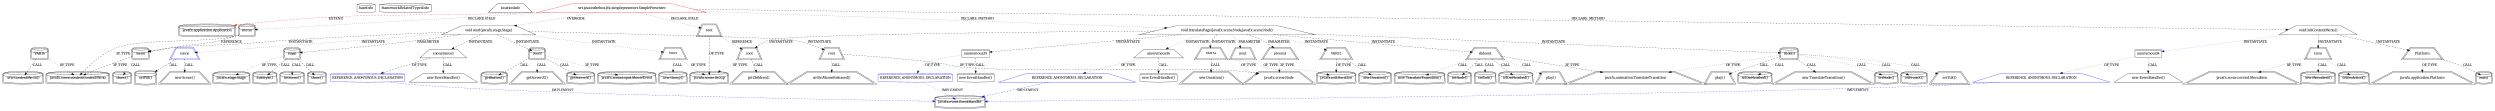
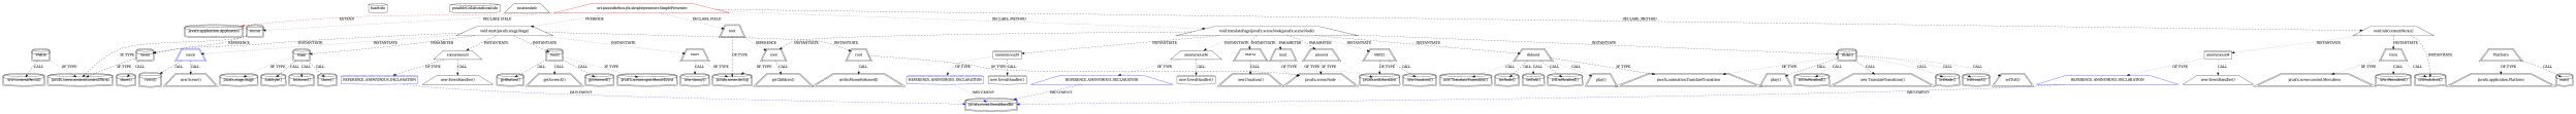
  digraph {
    fontname=Merriweather
    node [fontname=Merriweather shape=cylinder isFrameworkType=true vertexType=INSIDE_CALL peripheries=2]
    edge [fontname=Merriweather style=dashed]
    baseInfo [category=extension_graph graphId=4239 isAnonymous=false possibleRelation=true isFrameworkType="" vertexType="" peripheries=""]
-   frameworkRelatedTypesInfo [0="javafx.application.Application" isFrameworkType="" vertexType="" peripheries=""]
+   possibleCollaborationsInfo [0="4239~CLIENT_METHOD_DECLARATION-INSTANTIATION-~javafx.application.Application ~javafx.event.EventHandler ~false~true" 1="4239~OVERRIDING_METHOD_DECLARATION-INSTANTIATION-~javafx.application.Application ~javafx.event.EventHandler ~false~true" isFrameworkType="" vertexType="" peripheries=""]
    locationInfo [contextSignature=SimplePresenter filePath="/skrb-SimplePresenter/SimplePresenter-master/src/net/javainthebox/jfx/simplepresenter/SimplePresenter.java" graphId=4239 projectName="skrb-SimplePresenter" shape=trapezium isFrameworkType="" vertexType="" peripheries=""]
    n5 [color=red isFrameworkType=false label="net.javainthebox.jfx.simplepresenter.SimplePresenter" shape=trapezium vertexType=ROOT_CLIENT_CLASS_DECLARATION peripheries=""]
    n6 [label="javafx.application.Application" vertexType=FRAMEWORK_CLASS_TYPE]
    n7 [label=menu vertexType=FIELD_DECLARATION]
    n8 [label=root shape=trapezium vertexType=FIELD_DECLARATION]
    n9 [isFrameworkType=false label="void start(javafx.stage.Stage)" shape=trapezium vertexType=OVERRIDING_METHOD_DECLARATION peripheries=""]
    n10 [isFrameworkType=false label="void initContextMenu()" shape=trapezium vertexType=CLIENT_METHOD_DECLARATION peripheries=""]
    n11 [isFrameworkType=false label="void translatePage(javafx.scene.Node,javafx.scene.Node)" shape=trapezium vertexType=CLIENT_METHOD_DECLARATION peripheries=""]
    n12 [label="javafx.scene.control.ContextMenu" vertexType=FRAMEWORK_CLASS_TYPE]
    n13 [label=menu vertexType=VARIABLE_EXPRESION]
    n14 [label="javafx.scene.Group" vertexType=FRAMEWORK_CLASS_TYPE]
    n15 [label=root shape=trapezium vertexType=VARIABLE_EXPRESION]
    n16 [label=stage vertexType=PARAMETER_DECLARATION]
    n17 [label=VAR1 shape=trapezium vertexType=VARIABLE_EXPRESION]
    n18 [label=root shape=trapezium vertexType=VARIABLE_EXPRESION]
    n19 [isFrameworkType=false label=anonymous3 shape=trapezium vertexType=VARIABLE_EXPRESION peripheries=""]
    n20 [label=event vertexType=VARIABLE_EXPRESION]
    n21 [color=blue label=scene shape=trapezium vertexType=VARIABLE_EXPRESION]
    n22 [label=item shape=trapezium vertexType=VARIABLE_EXPRESION]
    n23 [isFrameworkType=false label=anonymous14 vertexType=VARIABLE_EXPRESION peripheries=""]
    n24 [label=Platform shape=trapezium vertexType=VARIABLE_EXPRESION]
    n25 [label=next shape=trapezium vertexType=PARAMETER_DECLARATION]
    n26 [label=present shape=trapezium vertexType=PARAMETER_DECLARATION]
    n27 [label=slidein vertexType=VARIABLE_EXPRESION]
    n28 [label=VAR24 shape=trapezium vertexType=VARIABLE_EXPRESION]
    n29 [isFrameworkType=false label=anonymous29 vertexType=VARIABLE_EXPRESION peripheries=""]
    n30 [label=slideout shape=trapezium vertexType=VARIABLE_EXPRESION]
    n31 [label=VAR32 shape=trapezium vertexType=VARIABLE_EXPRESION]
    n32 [isFrameworkType=false label=anonymous36 shape=trapezium vertexType=VARIABLE_EXPRESION peripheries=""]
    n33 [label="show()"]
    n34 [label="getChildren()" shape=trapezium]
    n35 [label="javafx.stage.Stage" vertexType=FRAMEWORK_CLASS_TYPE]
    n36 [label="initStyle()"]
    n37 [label="setScene()"]
    n38 [label="show()"]
    n39 [label="new Group()" vertexType=CONSTRUCTOR_CALL]
    n40 [label="javafx.scene.Node" shape=trapezium vertexType=FRAMEWORK_CLASS_TYPE]
    n41 [label="setOnMouseReleased()" shape=trapezium]
    n42 [color=blue isFrameworkType=false label=REFERENCE_ANONYMOUS_DECLARATION vertexType=REFERENCE_ANONYMOUS_DECLARATION peripheries=""]
    n43 [isFrameworkType=false label="new EventHandler()" shape=trapezium vertexType=CONSTRUCTOR_CALL peripheries=""]
    n44 [label="javafx.scene.input.MouseEvent" vertexType=FRAMEWORK_CLASS_TYPE]
    n45 [label="getButton()"]
    n46 [label="getScreenX()" shape=trapezium]
    n47 [label="getScreenY()"]
    n48 [label="new Scene()" shape=trapezium vertexType=CONSTRUCTOR_CALL]
-   n49 [label="setFill()"]
+   n49 [label="event()"]
    n50 [label="javafx.event.EventHandler" vertexType=FRAMEWORK_INTERFACE_TYPE]
    n51 [label="javafx.scene.control.MenuItem" shape=trapezium vertexType=FRAMEWORK_CLASS_TYPE]
    n52 [label="new MenuItem()" vertexType=CONSTRUCTOR_CALL]
    n53 [label="setOnAction()"]
    n54 [color=blue isFrameworkType=false label=REFERENCE_ANONYMOUS_DECLARATION shape=trapezium vertexType=REFERENCE_ANONYMOUS_DECLARATION peripheries=""]
    n55 [isFrameworkType=false label="new EventHandler()" shape=trapezium vertexType=CONSTRUCTOR_CALL peripheries=""]
    n56 [label="javafx.application.Platform" shape=trapezium vertexType=FRAMEWORK_CLASS_TYPE]
    n57 [label="exit()"]
    n58 [label=VAR16 vertexType=VARIABLE_EXPRESION]
    n59 [label="new ContextMenu()" vertexType=CONSTRUCTOR_CALL]
    n60 [label="javafx.animation.TranslateTransition" shape=trapezium vertexType=FRAMEWORK_CLASS_TYPE]
    n61 [label="new TranslateTransition()" shape=trapezium vertexType=CONSTRUCTOR_CALL]
    n62 [label="setNode()"]
    n63 [label="setFromX()"]
    n64 [label="setToX()" shape=trapezium]
    n65 [label="setOnFinished()"]
    n66 [label="play()" shape=trapezium]
    n67 [label="javafx.util.Duration" vertexType=FRAMEWORK_CLASS_TYPE]
    n68 [label="new Duration()" shape=trapezium vertexType=CONSTRUCTOR_CALL]
    n69 [color=blue isFrameworkType=false label=REFERENCE_ANONYMOUS_DECLARATION vertexType=REFERENCE_ANONYMOUS_DECLARATION peripheries=""]
    n70 [isFrameworkType=false label="new EventHandler()" vertexType=CONSTRUCTOR_CALL peripheries=""]
    n71 [label="new TranslateTransition()" vertexType=CONSTRUCTOR_CALL]
    n72 [label="setNode()"]
    n73 [label="setToX()"]
    n74 [label="setOnFinished()"]
    n75 [label="play()" shape=trapezium]
    n76 [label="new Duration()" vertexType=CONSTRUCTOR_CALL]
    n77 [color=blue isFrameworkType=false label=REFERENCE_ANONYMOUS_DECLARATION shape=trapezium vertexType=REFERENCE_ANONYMOUS_DECLARATION peripheries=""]
    n78 [isFrameworkType=false label="new EventHandler()" vertexType=CONSTRUCTOR_CALL peripheries=""]
    n5 -> n6 [color=red label=EXTEND]
    n5 -> n7 [label=DECLARE_FIELD style=dotted]
    n5 -> n8 [label=DECLARE_FIELD style=dotted]
    n5 -> n9 [label=OVERRIDE style=dotted]
    n5 -> n10 [label=DECLARE_METHOD]
    n5 -> n11 [label=DECLARE_METHOD style=dotted]
    n7 -> n12 [label=OF_TYPE]
    n7 -> n13 [label=REFERENCE]
    n8 -> n14 [label=OF_TYPE]
    n8 -> n15 [label=REFERENCE style=dotted]
    n9 -> n13 [label=INSTANTIATE]
    n9 -> n16 [label=PARAMETER]
    n9 -> n17 [label=INSTANTIATE style=dotted]
    n9 -> n18 [label=INSTANTIATE]
    n9 -> n19 [label=INSTANTIATE]
    n9 -> n20 [label=INSTANTIATE]
    n9 -> n21 [label=INSTANTIATE style=dotted]
    n10 -> n22 [label=INSTANTIATE]
-   n10 -> n23 [label=INSTANTIATE style=dotted color=blue]
-   n10 -> n24 [label=INSTANTIATE]
+   n10 -> n23 [label=INSTANTIATE style=dotted]
+   n10 -> n53 [label=INSTANTIATE]
    n11 -> n15 [label=INSTANTIATE]
    n11 -> n25 [label=PARAMETER style=dotted]
    n11 -> n26 [label=PARAMETER]
    n11 -> n27 [label=INSTANTIATE]
    n11 -> n28 [label=INSTANTIATE]
    n11 -> n29 [label=INSTANTIATE]
    n11 -> n30 [label=INSTANTIATE]
    n11 -> n31 [label=INSTANTIATE style=dotted]
    n11 -> n32 [label=INSTANTIATE style=dotted]
    n13 -> n12 [label=OF_TYPE]
    n13 -> n33 [label=CALL style=dotted]
    n15 -> n14 [label=OF_TYPE style=dotted]
    n15 -> n34 [label=CALL]
    n16 -> n35 [label=OF_TYPE style=dotted]
    n16 -> n36 [label=CALL]
    n16 -> n37 [label=CALL style=dotted]
    n16 -> n38 [label=CALL]
    n17 -> n14 [label=OF_TYPE style=dotted]
    n17 -> n39 [label=CALL style=dotted]
    n18 -> n40 [label=OF_TYPE]
    n18 -> n41 [label=CALL style=dotted]
    n19 -> n42 [label=OF_TYPE]
    n19 -> n43 [label=CALL]
    n20 -> n44 [label=OF_TYPE style=dotted]
    n20 -> n45 [label=CALL]
    n20 -> n46 [label=CALL style=dotted]
    n20 -> n47 [label=CALL]
    n21 -> n48 [label=CALL]
    n21 -> n49 [label=CALL]
    n22 -> n51 [label=OF_TYPE style=dotted]
    n22 -> n52 [label=CALL style=dotted]
    n22 -> n53 [label=CALL style=dotted]
    n23 -> n54 [label=OF_TYPE style=dotted]
    n23 -> n55 [label=CALL style=dotted]
    n24 -> n56 [label=OF_TYPE style=dotted]
    n24 -> n57 [label=CALL]
    n25 -> n40 [label=OF_TYPE style=dotted]
    n26 -> n40 [label=OF_TYPE style=dotted]
    n27 -> n60 [label=OF_TYPE style=dotted]
    n27 -> n61 [label=CALL]
    n27 -> n62 [label=CALL style=dotted]
    n27 -> n63 [label=CALL style=dotted]
    n27 -> n64 [label=CALL style=dotted]
    n27 -> n65 [label=CALL style=dotted]
    n27 -> n66 [label=CALL]
    n28 -> n67 [label=OF_TYPE style=dotted]
    n28 -> n68 [label=CALL]
    n29 -> n69 [label=OF_TYPE style=dotted]
    n29 -> n70 [label=CALL]
    n30 -> n60 [label=OF_TYPE]
    n30 -> n71 [label=CALL style=dotted]
    n30 -> n72 [label=CALL]
    n30 -> n73 [label=CALL style=dotted]
    n30 -> n74 [label=CALL]
    n30 -> n75 [label=CALL style=dotted]
    n31 -> n67 [label=OF_TYPE]
    n31 -> n76 [label=CALL]
    n32 -> n77 [label=OF_TYPE style=dotted]
    n32 -> n78 [label=CALL]
    n42 -> n50 [color=blue label=IMPLEMENT]
    n54 -> n50 [color=blue label=IMPLEMENT]
    n58 -> n12 [label=OF_TYPE style=dotted]
    n58 -> n59 [label=CALL]
    n69 -> n50 [color=blue label=IMPLEMENT style=dotted]
    n77 -> n50 [color=blue label=IMPLEMENT]
  }
